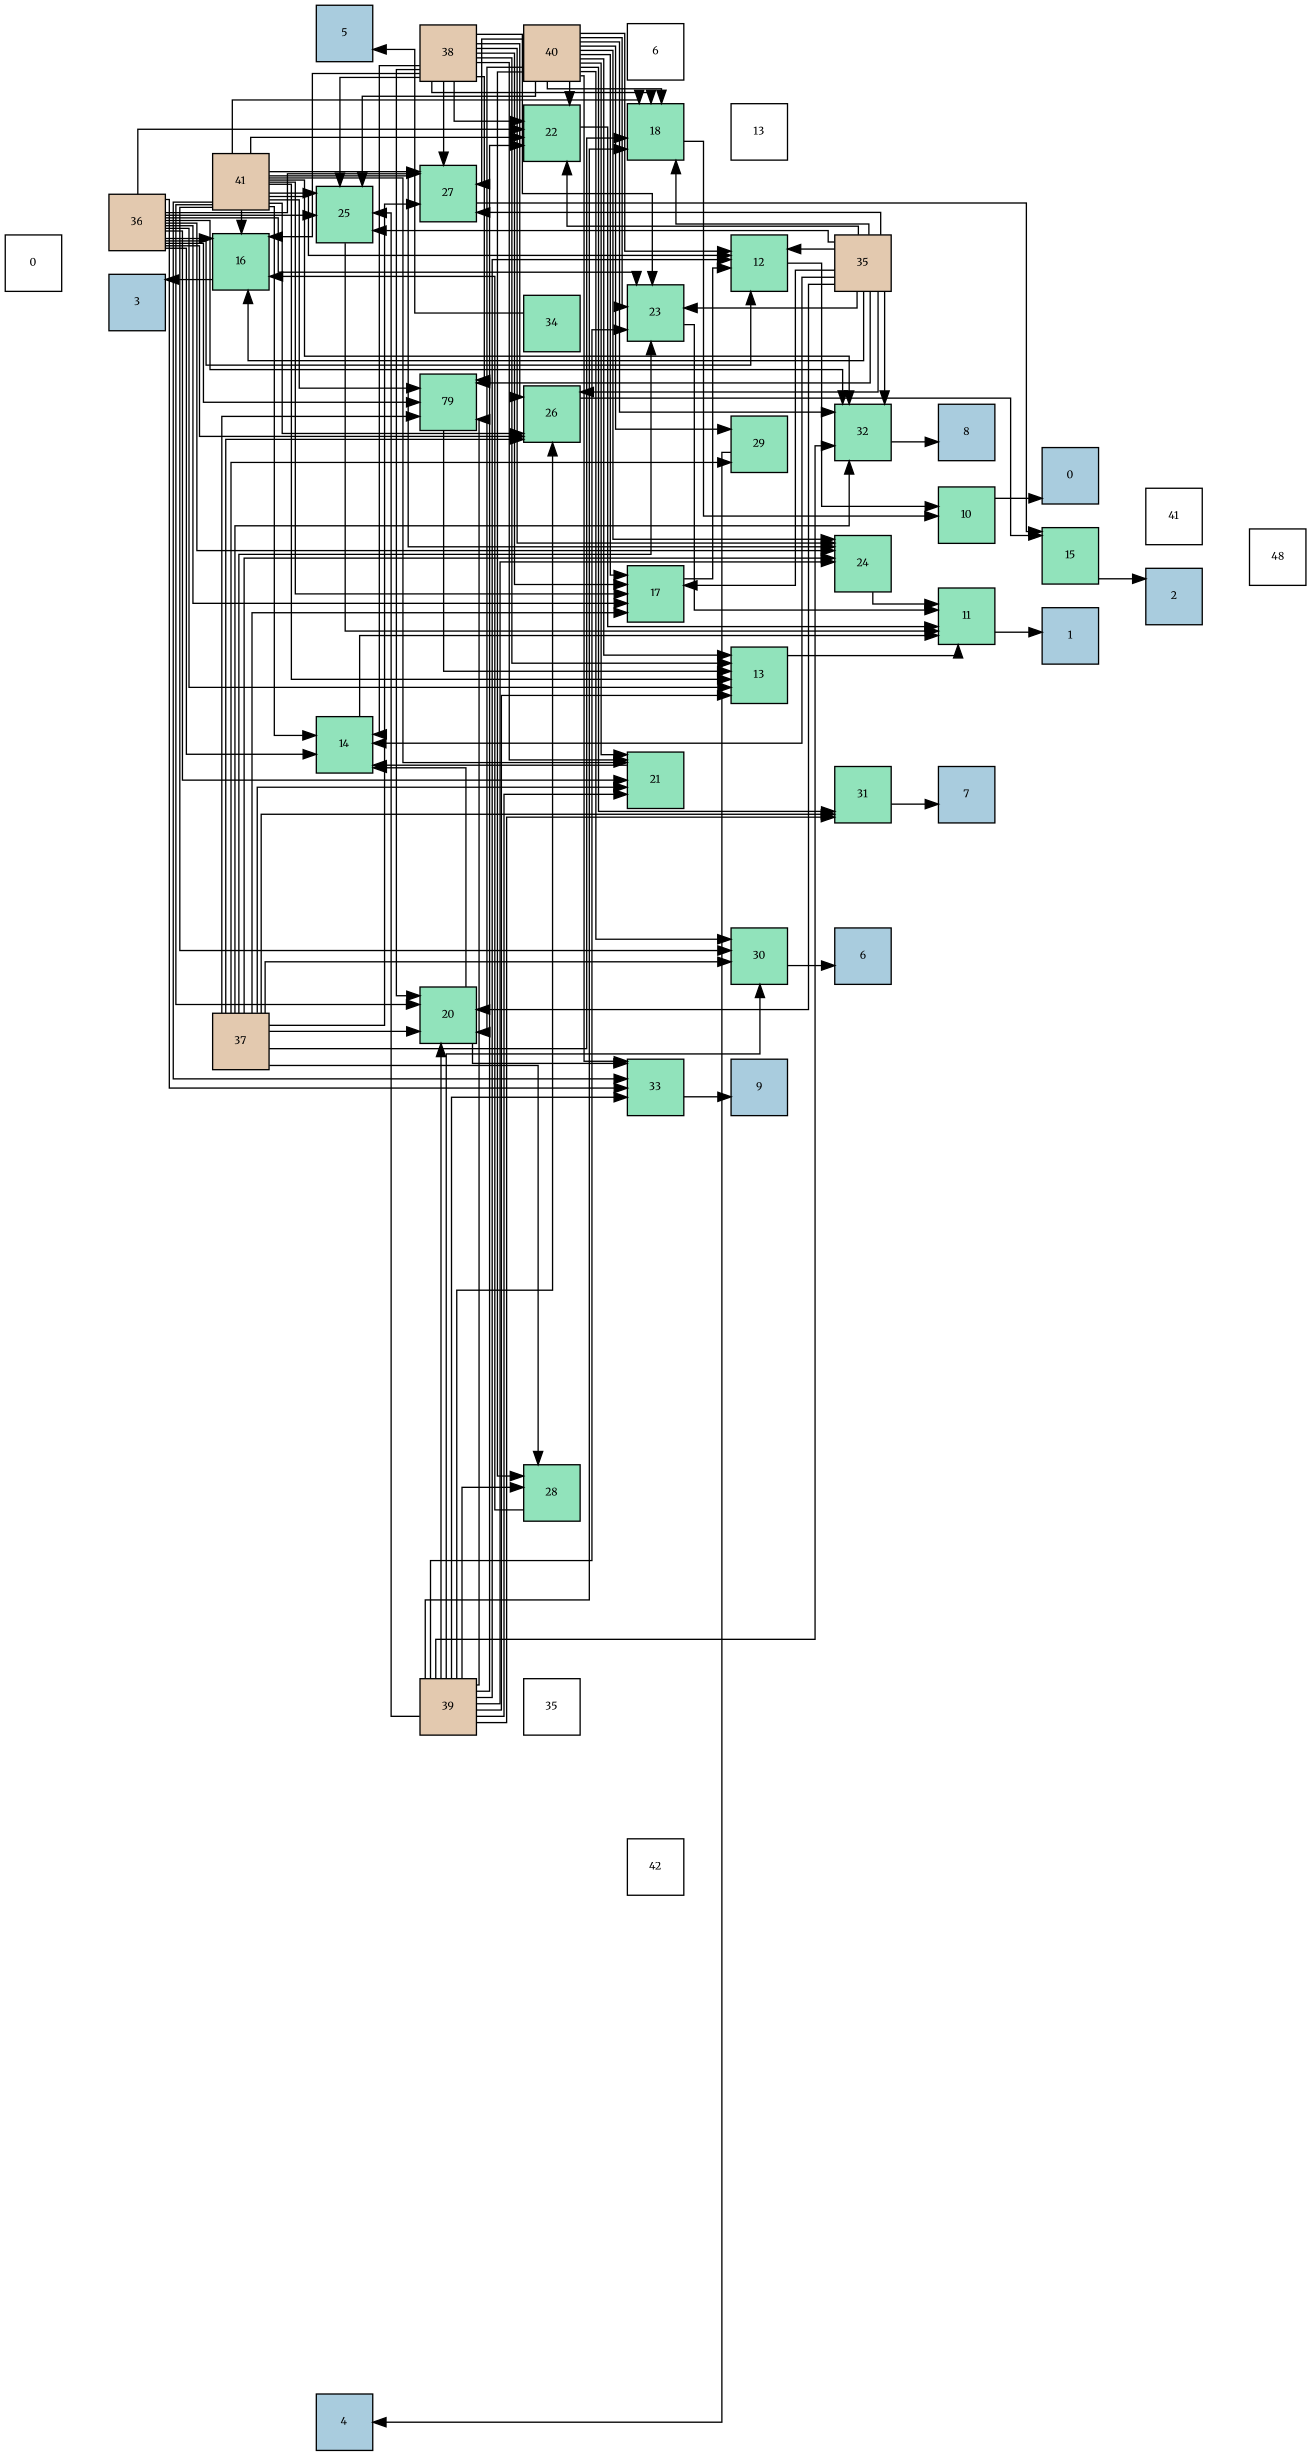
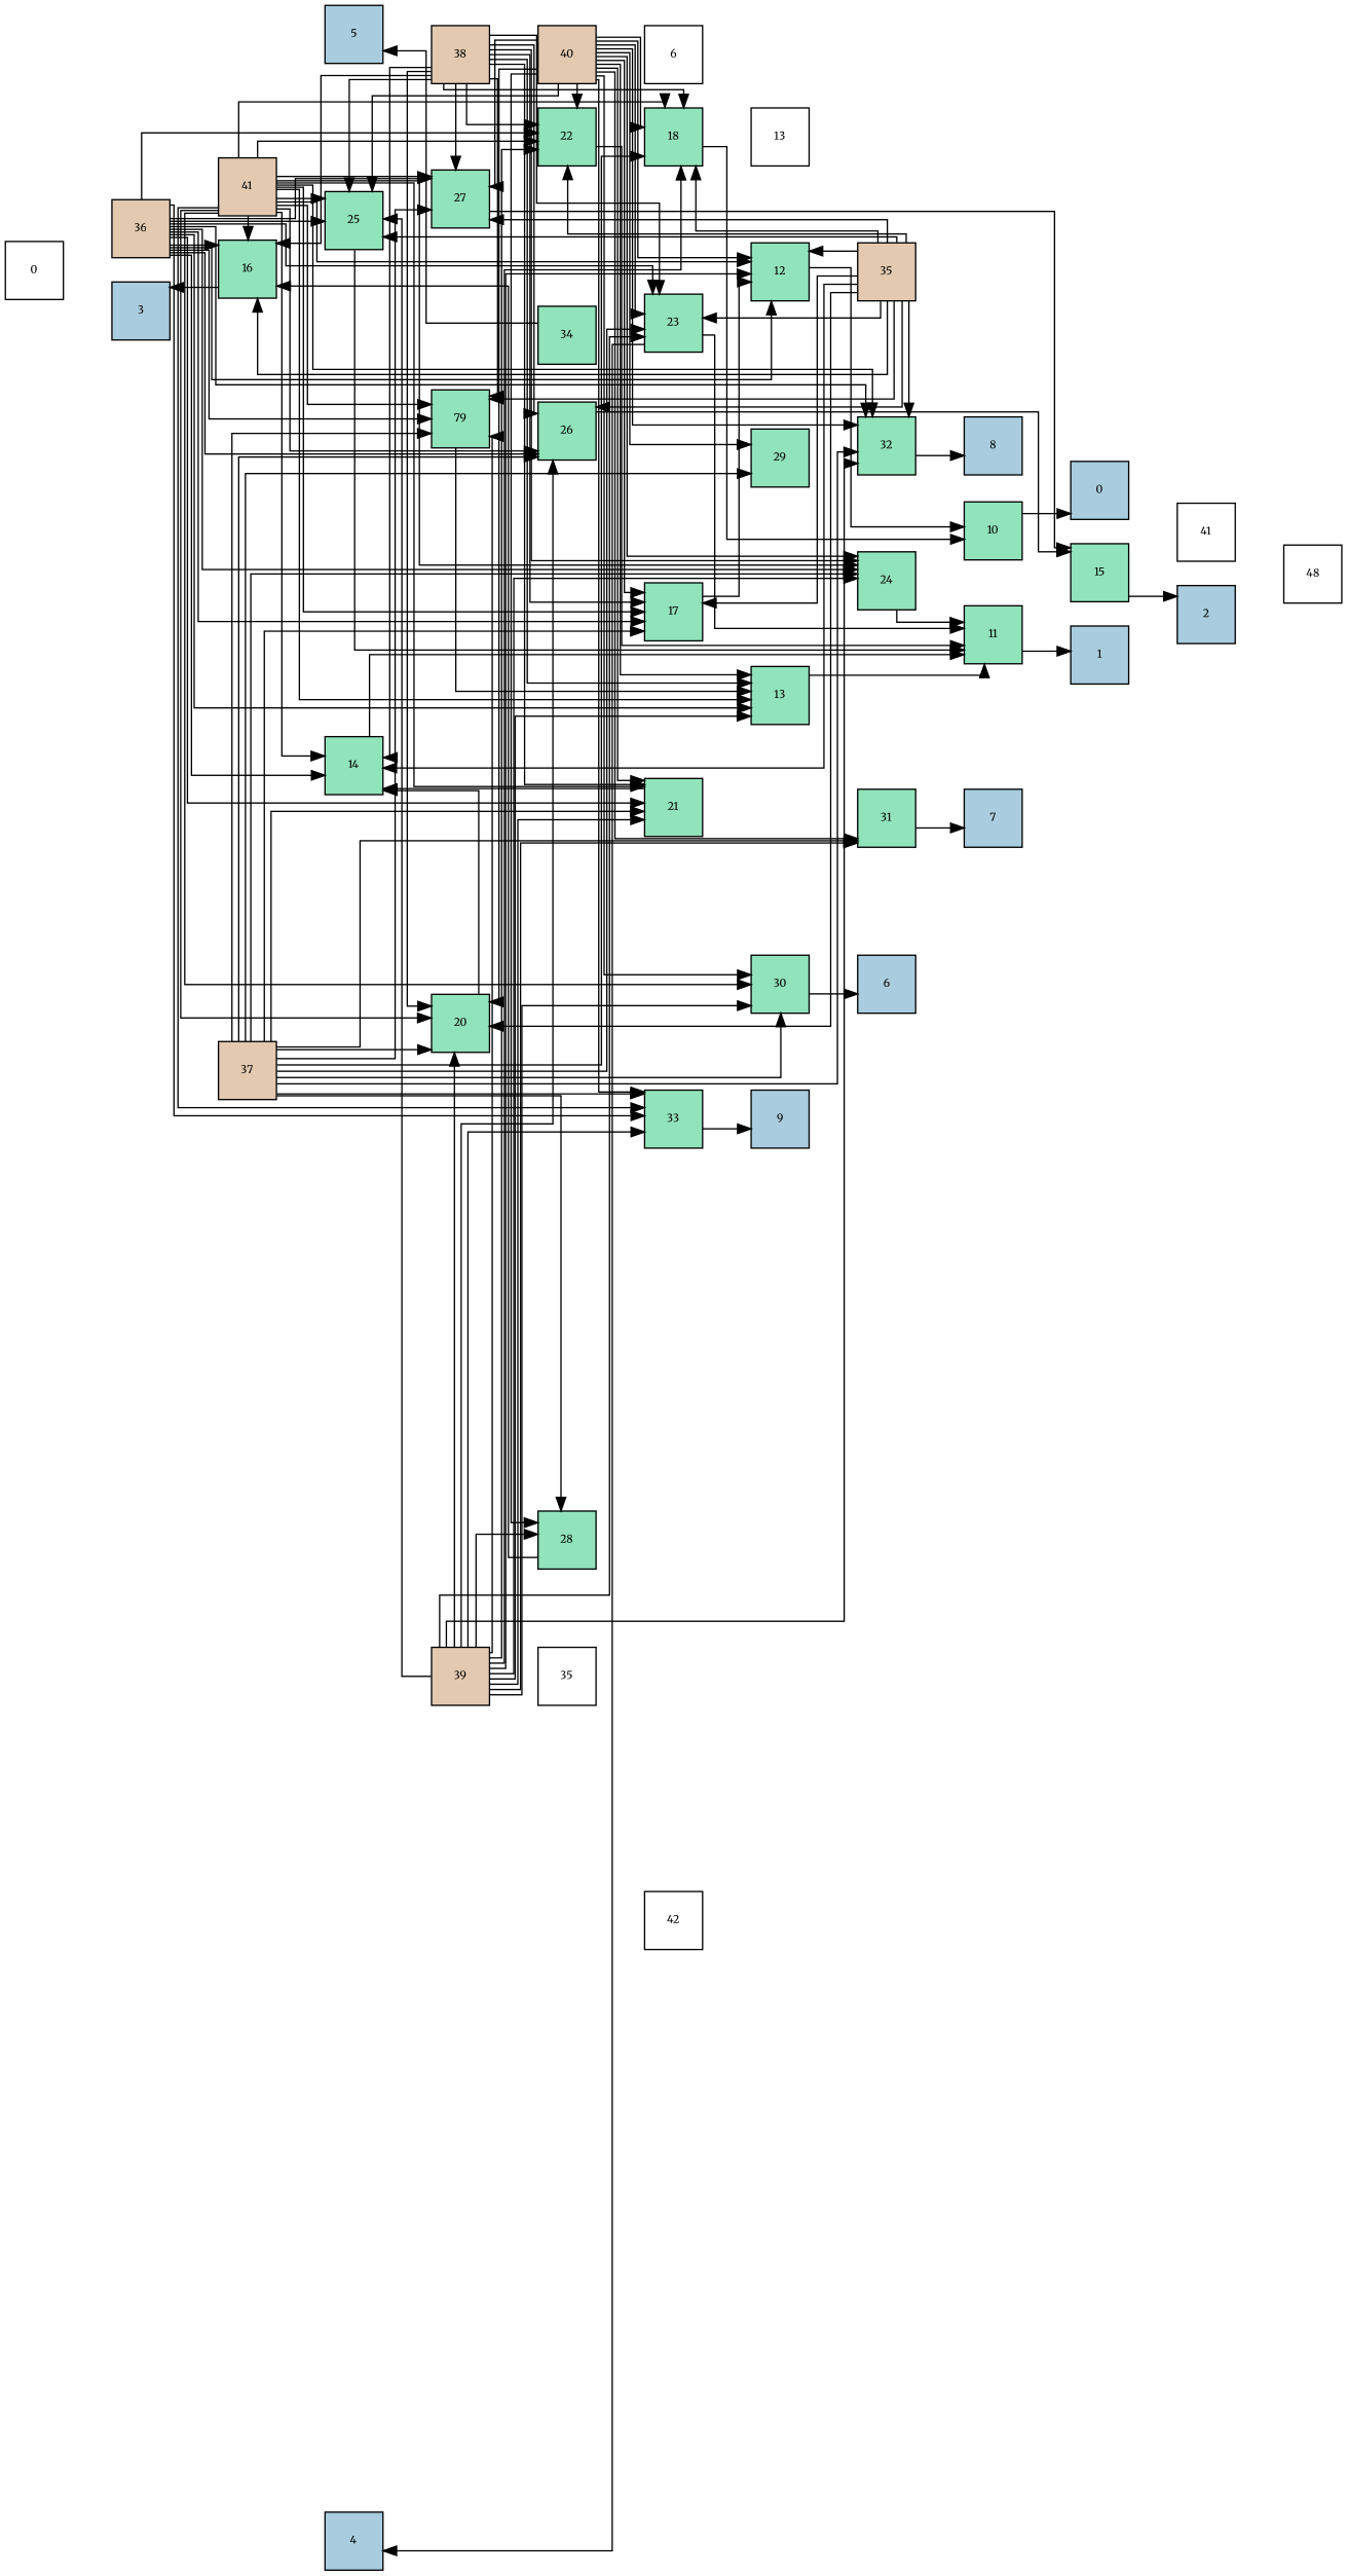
  digraph {
    fontname=Merriweather
    rank=same
    rankdir=LR
    splines=ortho
    node [fillcolor="#91e3bb" fixedsize=true fontname=Merriweather fontsize=8 shape=square style=filled]
    edge [constraint=false fontname=Merriweather style=vis]
    n1 [fillcolor="#ffffff" label=0 width=0.6]
    n2 [fillcolor="#e3c9af" label=36 width=0.6]
    n3 [fillcolor="#a9ccde" label=3 width=0.6]
    n4 [fillcolor="#e3c9af" label=41 width=0.6]
    n5 [label=16 width=0.6]
    n6 [label=25 width=0.6]
    n7 [label=27 width=0.6]
    n8 [label=22 width=0.6]
    n9 [label=14 width=0.6]
    n10 [label=79 width=0.6]
    n11 [label=23 width=0.6]
    n12 [label=12 width=0.6]
    n13 [label=26 width=0.6]
    n14 [label=17 width=0.6]
    n15 [label=32 width=0.6]
    n16 [label=21 width=0.6]
    n17 [label=13 width=0.6]
    n18 [label=24 width=0.6]
    n19 [label=33 width=0.6]
    n20 [fillcolor="#e3c9af" label=37 width=0.6]
    n21 [fillcolor="#a9ccde" label=5 width=0.6]
    n22 [label=18 width=0.6]
    n23 [label=20 width=0.6]
    n24 [label=30 width=0.6]
    n25 [label=11 width=0.6]
    n26 [label=34 width=0.6]
    n27 [label=15 width=0.6]
    n28 [label=29 width=0.6]
    n29 [label=10 width=0.6]
    n30 [fillcolor="#e3c9af" label=35 width=0.6]
    n31 [fillcolor="#a9ccde" label=8 width=0.6]
    n32 [label=31 width=0.6]
    n33 [fillcolor="#a9ccde" label=9 width=0.6]
    n34 [fillcolor="#e3c9af" label=38 width=0.6]
    n35 [fillcolor="#ffffff" label=13 width=0.6]
    n36 [label=28 width=0.6]
    n37 [fillcolor="#a9ccde" label=6 width=0.6]
    n38 [fillcolor="#e3c9af" label=40 width=0.6]
    n39 [fillcolor="#ffffff" label=6 width=0.6]
    n40 [fillcolor="#a9ccde" label=4 width=0.6]
    n41 [fillcolor="#a9ccde" label=7 width=0.6]
    n42 [fillcolor="#a9ccde" label=1 width=0.6]
    n43 [fillcolor="#ffffff" label=41 width=0.6]
    n44 [fillcolor="#a9ccde" label=2 width=0.6]
    n45 [fillcolor="#a9ccde" label=0 width=0.6]
    n46 [fillcolor="#e3c9af" label=39 width=0.6]
    n47 [fillcolor="#ffffff" label=35 width=0.6]
    n48 [fillcolor="#ffffff" label=42 width=0.6]
    n49 [fillcolor="#ffffff" label=48 width=0.6]
    n1 -> n2 [constraint=true style=invis]
    n1 -> n3 [constraint=true style=invis]
    n2 -> n4 [constraint=true style=invis]
    n2 -> n5
    n2 -> n5 [constraint=true style=invis]
    n2 -> n6
    n2 -> n7
    n2 -> n8
    n2 -> n9
    n2 -> n10
    n2 -> n11
    n2 -> n12
    n2 -> n13
    n2 -> n14
    n2 -> n15
    n2 -> n16
    n2 -> n17
    n2 -> n18
    n2 -> n19
    n3 -> n5 [constraint=true style=invis]
    n3 -> n20 [constraint=true style=invis]
    n4 -> n5
    n4 -> n6
    n4 -> n6 [constraint=true style=invis]
    n4 -> n7
    n4 -> n8
    n4 -> n9
    n4 -> n10
    n4 -> n12
    n4 -> n13
    n4 -> n14
    n4 -> n15
    n4 -> n16
    n4 -> n17
    n4 -> n18
    n4 -> n19
    n4 -> n21 [constraint=true style=invis]
    n4 -> n22
    n4 -> n23
    n4 -> n24
    n5 -> n3
    n5 -> n6 [constraint=true style=invis]
    n5 -> n9 [constraint=true style=invis]
    n6 -> n7 [constraint=true style=invis]
    n6 -> n10 [constraint=true style=invis]
    n6 -> n25
    n7 -> n8 [constraint=true style=invis]
    n7 -> n26 [constraint=true style=invis]
    n7 -> n27
    n8 -> n11 [constraint=true style=invis]
    n8 -> n22 [constraint=true style=invis]
    n8 -> n25
    n9 -> n10 [constraint=true style=invis]
    n9 -> n23 [constraint=true style=invis]
    n9 -> n25
    n10 -> n13 [constraint=true style=invis]
    n10 -> n17
    n10 -> n26 [constraint=true style=invis]
    n11 -> n12 [constraint=true style=invis]
    n11 -> n25
    n11 -> n28 [constraint=true style=invis]
    n12 -> n15 [constraint=true style=invis]
    n12 -> n29
    n12 -> n30 [constraint=true style=invis]
    n13 -> n14 [constraint=true style=invis]
    n13 -> n16 [constraint=true style=invis]
    n13 -> n27
    n14 -> n12
    n14 -> n17 [constraint=true style=invis]
    n14 -> n28 [constraint=true style=invis]
    n15 -> n29 [constraint=true style=invis]
    n15 -> n31
    n15 -> n31 [constraint=true style=invis]
    n16 -> n9
    n16 -> n17 [constraint=true style=invis]
    n16 -> n24 [constraint=true style=invis]
    n17 -> n18 [constraint=true style=invis]
    n17 -> n25
    n17 -> n32 [constraint=true style=invis]
    n18 -> n25
    n18 -> n25 [constraint=true style=invis]
    n18 -> n29 [constraint=true style=invis]
    n19 -> n24 [constraint=true style=invis]
    n19 -> n33
    n19 -> n33 [constraint=true style=invis]
    n20 -> n7
    n20 -> n9 [constraint=true style=invis]
    n20 -> n10
    n20 -> n11
    n20 -> n13
    n20 -> n14
    n20 -> n15
    n20 -> n16
    n20 -> n18
-   n23 -> n19
+   n20 -> n19
    n20 -> n22
    n20 -> n23
    n20 -> n24
    n20 -> n28
    n20 -> n32
    n20 -> n36
    n20 -> n40 [constraint=true style=invis]
    n21 -> n7 [constraint=true style=invis]
    n21 -> n34 [constraint=true style=invis]
    n22 -> n12 [constraint=true style=invis]
    n22 -> n29
    n22 -> n35 [constraint=true style=invis]
    n23 -> n9
    n23 -> n13 [constraint=true style=invis]
    n23 -> n36 [constraint=true style=invis]
    n24 -> n32 [constraint=true style=invis]
    n24 -> n37
    n24 -> n37 [constraint=true style=invis]
    n25 -> n27 [constraint=true style=invis]
    n25 -> n42
    n25 -> n42 [constraint=true style=invis]
    n26 -> n11 [constraint=true style=invis]
    n26 -> n14 [constraint=true style=invis]
    n26 -> n21
    n27 -> n43 [constraint=true style=invis]
    n27 -> n44
    n27 -> n44 [constraint=true style=invis]
    n28 -> n15 [constraint=true style=invis]
    n28 -> n18 [constraint=true style=invis]
-   n28 -> n40
+   n11 -> n40
    n29 -> n27 [constraint=true style=invis]
    n29 -> n45
    n29 -> n45 [constraint=true style=invis]
    n30 -> n5
    n30 -> n6
    n30 -> n7
    n30 -> n8
    n30 -> n9
    n30 -> n10
    n30 -> n11
    n30 -> n12
    n30 -> n13
    n30 -> n14
    n30 -> n15
    n30 -> n22
    n30 -> n23
    n30 -> n31 [constraint=true style=invis]
    n31 -> n45 [constraint=true style=invis]
    n32 -> n25 [constraint=true style=invis]
    n32 -> n41
    n32 -> n41 [constraint=true style=invis]
    n33 -> n37 [constraint=true style=invis]
    n34 -> n5
    n34 -> n6
    n34 -> n7
    n34 -> n8
    n34 -> n8 [constraint=true style=invis]
    n34 -> n9
    n34 -> n10
    n34 -> n11
    n34 -> n13
    n34 -> n14
    n34 -> n16
    n34 -> n17
    n34 -> n18
    n34 -> n22
    n34 -> n23
    n34 -> n38 [constraint=true style=invis]
    n35 -> n30 [constraint=true style=invis]
    n36 -> n5
    n36 -> n16 [constraint=true style=invis]
    n36 -> n19 [constraint=true style=invis]
    n37 -> n41 [constraint=true style=invis]
    n38 -> n6
    n38 -> n7
    n38 -> n8
    n38 -> n11
    n38 -> n12
    n38 -> n14
    n38 -> n15
    n38 -> n16
    n38 -> n17
    n38 -> n18
    n38 -> n19
    n38 -> n22
    n38 -> n22 [constraint=true style=invis]
    n38 -> n23
    n38 -> n24
    n38 -> n28
    n38 -> n32
    n38 -> n36
    n38 -> n39 [constraint=true style=invis]
    n39 -> n35 [constraint=true style=invis]
    n40 -> n23 [constraint=true style=invis]
    n40 -> n46 [constraint=true style=invis]
    n41 -> n42 [constraint=true style=invis]
    n42 -> n44 [constraint=true style=invis]
    n43 -> n49 [constraint=true style=invis]
    n44 -> n49 [constraint=true style=invis]
    n45 -> n43 [constraint=true style=invis]
    n46 -> n6
    n46 -> n8
    n46 -> n10
    n46 -> n11
    n46 -> n12
    n46 -> n13
    n46 -> n15
    n46 -> n16
    n46 -> n17
    n46 -> n18
    n46 -> n19
    n46 -> n22
    n46 -> n23
    n46 -> n24
    n46 -> n32
    n46 -> n36
    n46 -> n36 [constraint=true style=invis]
    n46 -> n47 [constraint=true style=invis]
    n47 -> n19 [constraint=true style=invis]
    n47 -> n48 [constraint=true style=invis]
    n48 -> n33 [constraint=true style=invis]
  }
